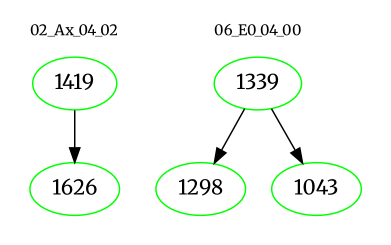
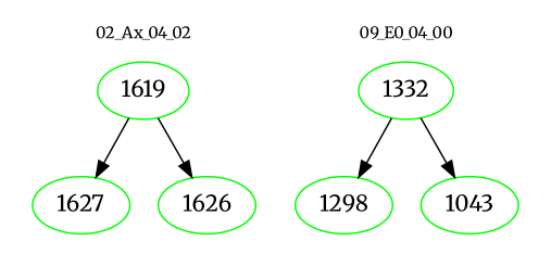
  digraph {
    fontname=Merriweather
    node [color=green fontname=Merriweather]
    edge [color=black fontname=Merriweather]
-   n1 [label=1419]
+   n1 [label=1619]
+   n2 [label=1627]
    n3 [label=1626]
-   n4 [label=1339]
+   n4 [label=1332]
    n5 [label=1298]
    n6 [label=1043]
    subgraph cluster_1 {
      color=white
      fontsize=10
      label="02_Ax_04_02"
      n1
+     n2
      n3
    }
    subgraph cluster_2 {
      color=white
      fontsize=10
-     label="06_E0_04_00"
+     label="09_E0_04_00"
      n4
      n5
      n6
    }
+   n1 -> n2
    n1 -> n3
    n4 -> n5
    n4 -> n6
  }
